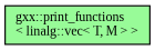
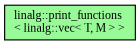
  digraph {
    rankdir=LR
    fontname="Liberation Serif"
-   n1 [color=black fillcolor=palegreen fontname="Liberation Serif" fontsize=10 height=0.2 label="gxx::print_functions\l\< linalg::vec\< T, M \> \>" shape=record style=filled width=0.4]
+   n1 [color=black fillcolor=palegreen fontname="Liberation Serif" fontsize=10 height=0.2 label="linalg::print_functions\l\< linalg::vec\< T, M \> \>" shape=record style=filled width=0.4]
  }
